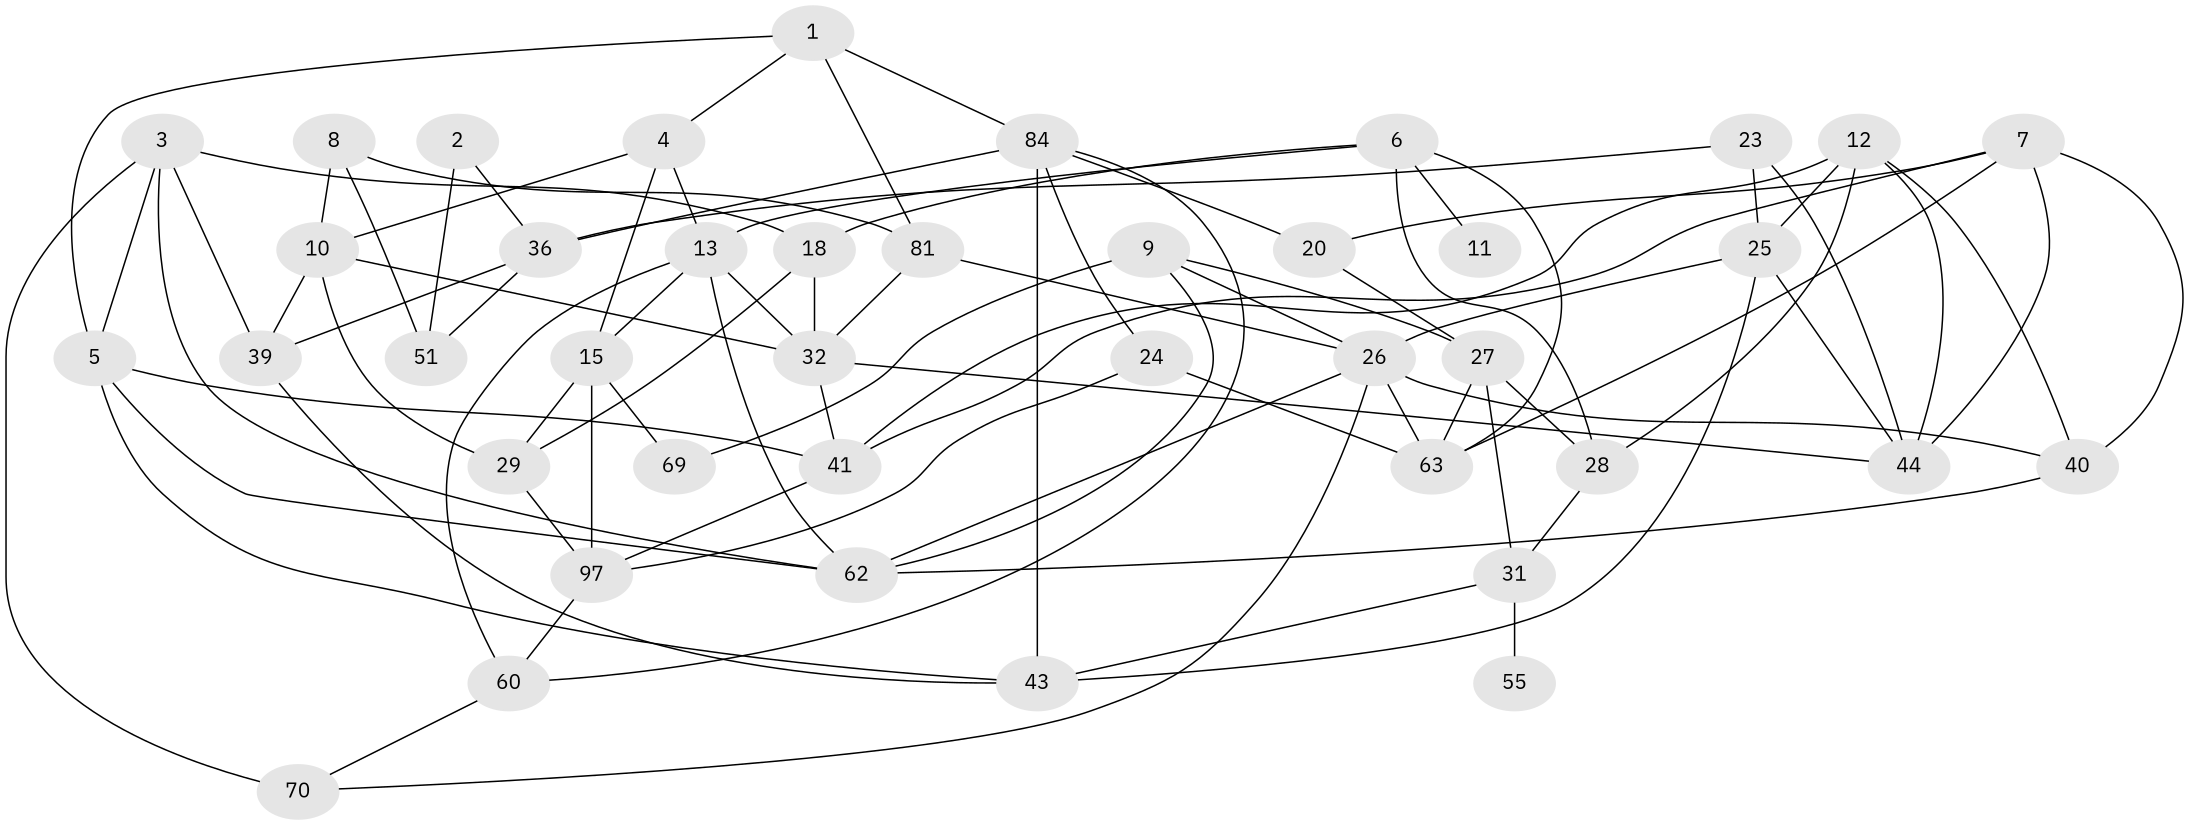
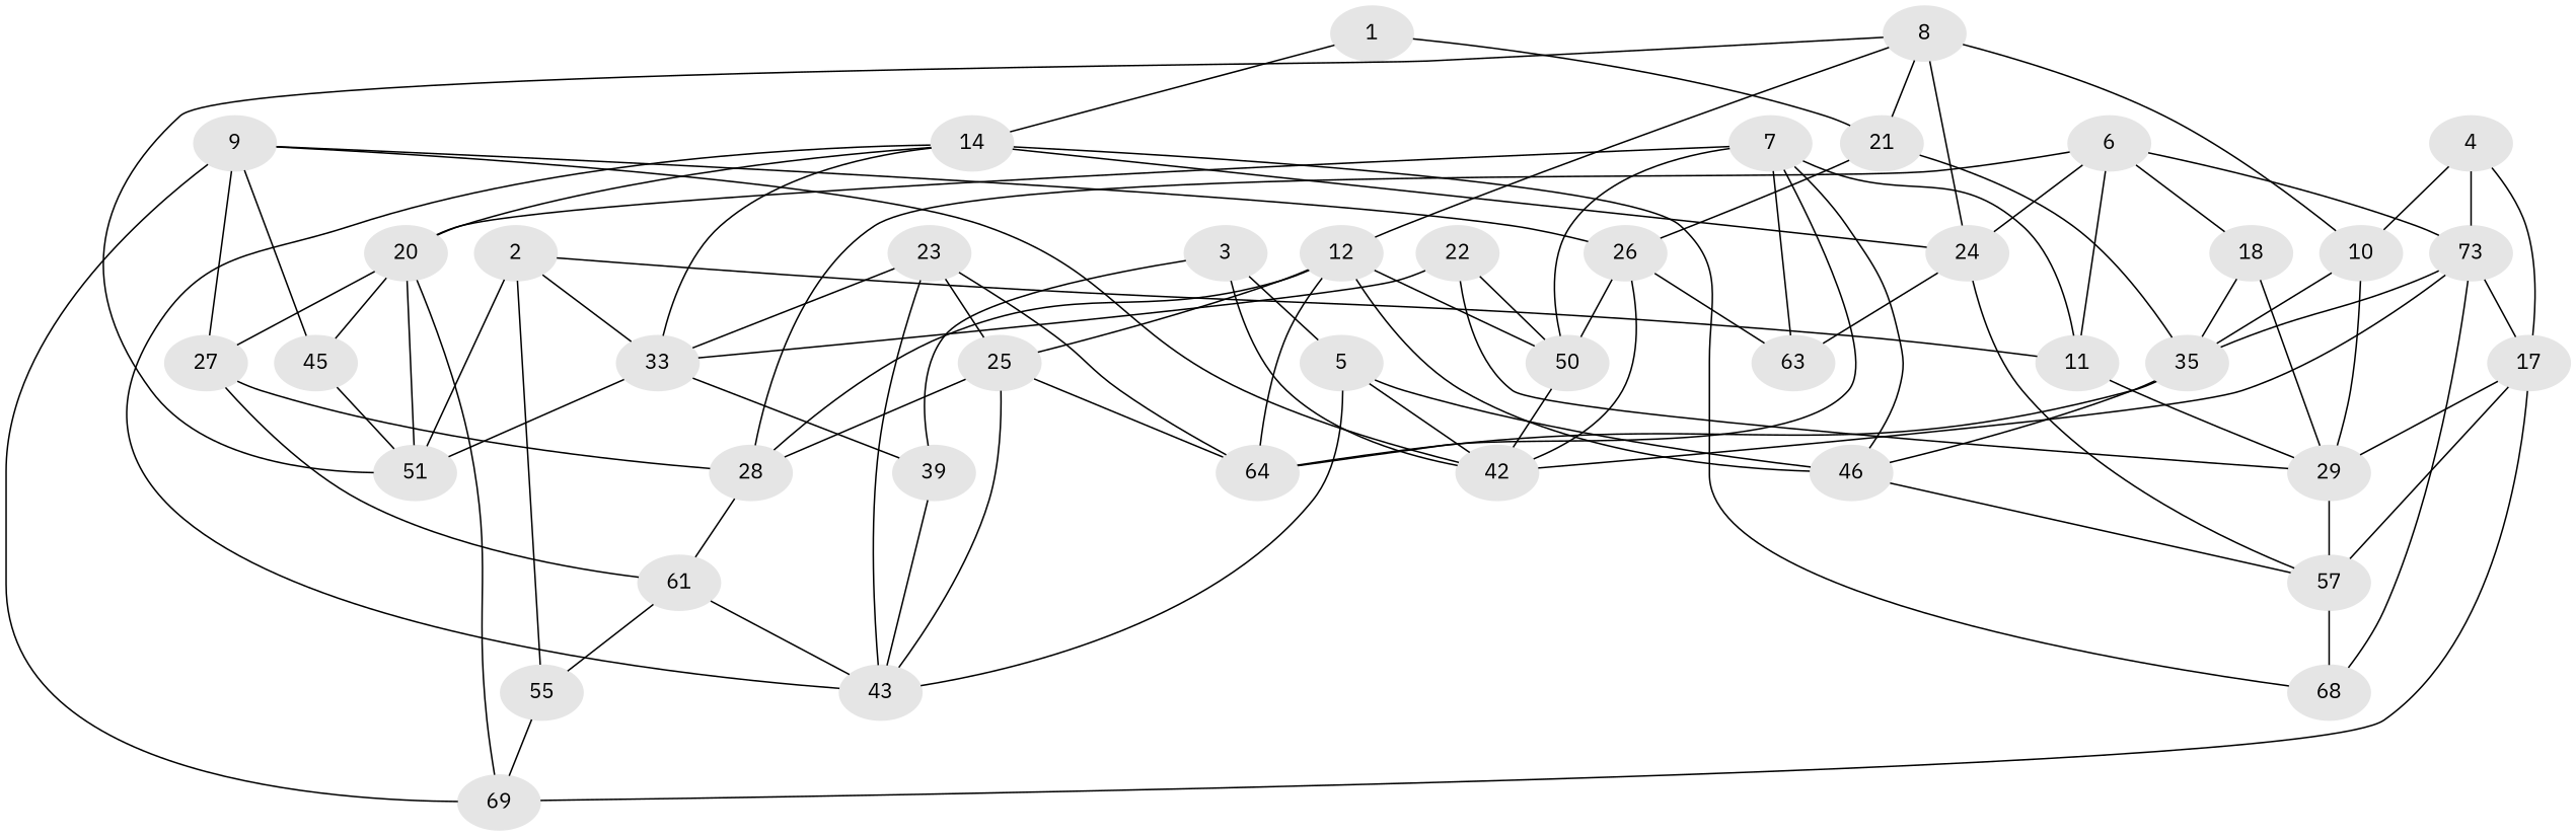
  graph {
    fontname="IBM Plex Sans"
    node [color=gray90 fontname="IBM Plex Sans" style=filled]
    edge [fontname="IBM Plex Sans"]
    1
    4
    5 [super="+30"]
-   14 [super="+71" label=84]
-   21 [label=81]
+   14 [super="+71"]
+   21
    10 [super="+37"]
-   13 [super="+61"]
-   17 [super="+42" label=15]
-   62 [super="+66"]
-   41 [super="+56"]
+   13 [super="+61" label=73]
+   17 [super="+42"]
+   62 [super="+66" label=42]
+   41 [super="+56" label=46]
    43 [super="+64"]
-   33 [super="+46" label=36]
+   33 [super="+46"]
    24 [super="+36"]
    20 [super="+53"]
-   68 [label=60]
+   68
    26 [super="+35"]
-   32 [super="+34"]
+   32 [super="+34" label=35]
    2 [super="+19"]
    11
    51 [super="+60"]
    55
    29 [super="+54"]
    39
    69
    3 [super="+67"]
    18
-   70
-   57 [super="+59" label=97]
+   57 [super="+59"]
    6 [super="+38"]
    28 [super="+50"]
    63 [super="+65"]
-   31
-   44 [super="+58"]
+   31 [label=61]
+   44 [super="+58" label=64]
    7 [super="+15"]
-   40 [super="+52"]
+   40 [super="+52" label=50]
    27 [super="+48"]
+   45
    8 [super="+16"]
    12 [super="+47"]
    25 [super="+49"]
    9 [super="+72"]
+   22
    23
-   1 -- 4
-   1 -- 5
    1 -- 14
    1 -- 21
    4 -- 10
    4 -- 13
    4 -- 17
    5 -- 62
    5 -- 41 [weight=2]
    5 -- 43
    14 -- 43
    14 -- 33
    14 -- 24
    14 -- 20
    14 -- 68
    21 -- 26
    21 -- 32
    10 -- 32
    10 -- 29
-   10 -- 39
    13 -- 17
    13 -- 62
    13 -- 68
    13 -- 32
    17 -- 29
    17 -- 69
    17 -- 57 [weight=2]
    41 -- 57
    33 -- 51
    33 -- 39
    24 -- 57
    24 -- 63 [weight=2]
+   20 -- 51
+   20 -- 69
    20 -- 27
-   68 -- 70
+   20 -- 45
    26 -- 62
-   26 -- 70
    26 -- 63
    26 -- 40
    32 -- 41
    32 -- 44
    2 -- 33
+   2 -- 11
    2 -- 51 [weight=2]
+   2 -- 55 [weight=2]
+   11 -- 29
+   55 -- 69
    29 -- 57
    39 -- 43
    3 -- 5
    3 -- 62
    3 -- 39
-   3 -- 18
-   3 -- 70 [weight=2]
    18 -- 32
    18 -- 29
    57 -- 68
    6 -- 13
-   6 -- 63
+   6 -- 24
    6 -- 11
    6 -- 18
    6 -- 28
    28 -- 31
    31 -- 43
    31 -- 55
    7 -- 41
    7 -- 20
+   7 -- 11
    7 -- 63
    7 -- 44
    7 -- 40
    40 -- 62
    27 -- 28
-   27 -- 63
    27 -- 31
+   45 -- 51
    8 -- 21
    8 -- 10 [weight=2]
+   8 -- 24
    8 -- 51
+   8 -- 12
    12 -- 41
    12 -- 28
    12 -- 44
    12 -- 40
    12 -- 25
    25 -- 43
-   25 -- 26 [weight=2]
+   25 -- 28 [weight=2]
    25 -- 44
    9 -- 62
    9 -- 26
    9 -- 69
    9 -- 27 [weight=2]
+   9 -- 45
+   22 -- 33
+   22 -- 29
+   22 -- 40 [weight=2]
+   23 -- 43
    23 -- 33
    23 -- 44
    23 -- 25
  }
